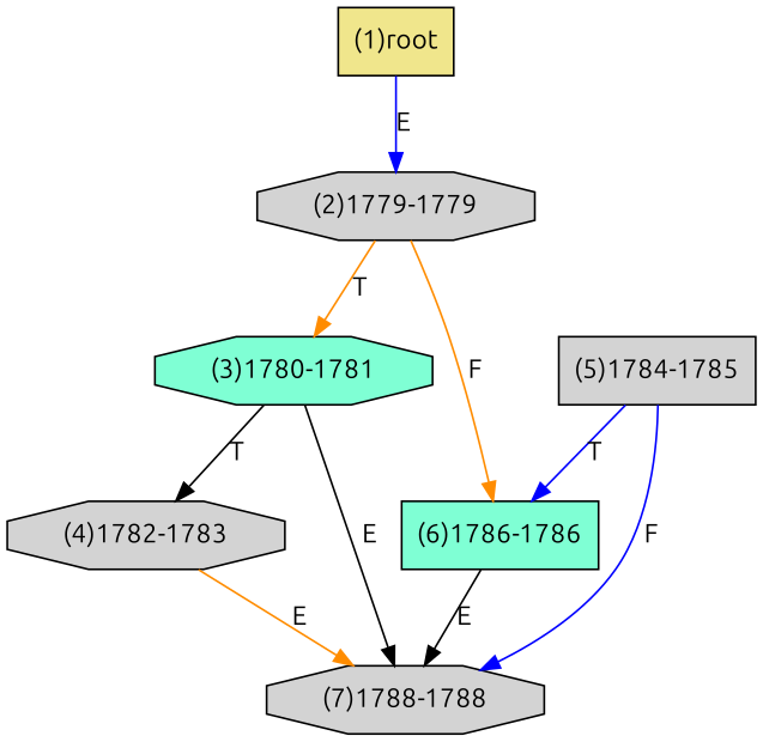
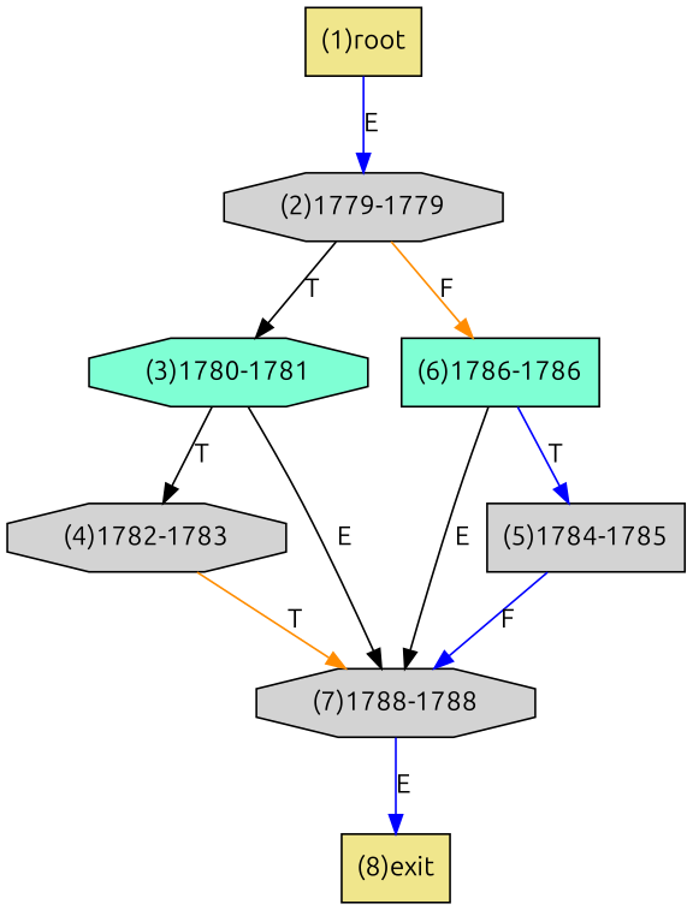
  digraph {
    fontname=Ubuntu
    node [fillcolor=lightgrey fontname=Ubuntu shape=box style=filled]
    edge [color=blue fontname=Ubuntu]
    n1 [fillcolor=khaki label="(1)root"]
    n2 [label="(2)1779-1779" shape=octagon]
    n3 [fillcolor=aquamarine label="(3)1780-1781" shape=octagon]
    n4 [fillcolor=aquamarine label="(6)1786-1786"]
    n5 [label="(4)1782-1783" shape=octagon]
    n6 [label="(7)1788-1788" shape=octagon]
    n7 [label="(5)1784-1785"]
+   n8 [fillcolor=khaki label="(8)exit"]
    n1 -> n2 [label=E]
-   n2 -> n3 [color=darkorange label=T]
+   n2 -> n3 [color=black label=T]
    n2 -> n4 [color=darkorange label=F]
    n3 -> n5 [color=black label=T]
    n3 -> n6 [color=black label=E]
    n4 -> n6 [color=black label=E]
-   n5 -> n6 [color=darkorange label=E]
-   n7 -> n4 [label=T]
+   n5 -> n6 [color=darkorange label=T]
+   n6 -> n8 [label=E]
+   n4 -> n7 [label=T]
    n7 -> n6 [label=F]
  }
